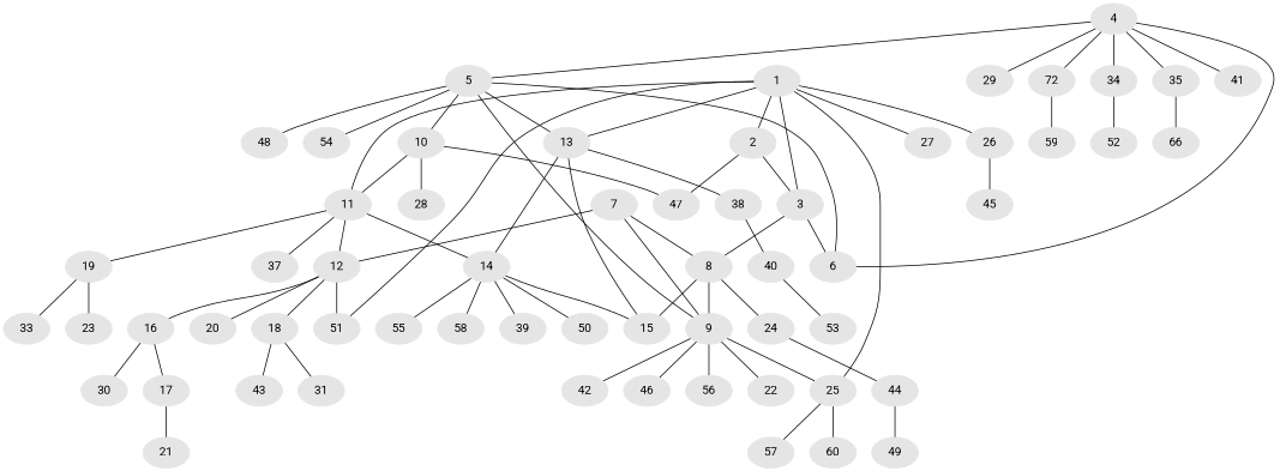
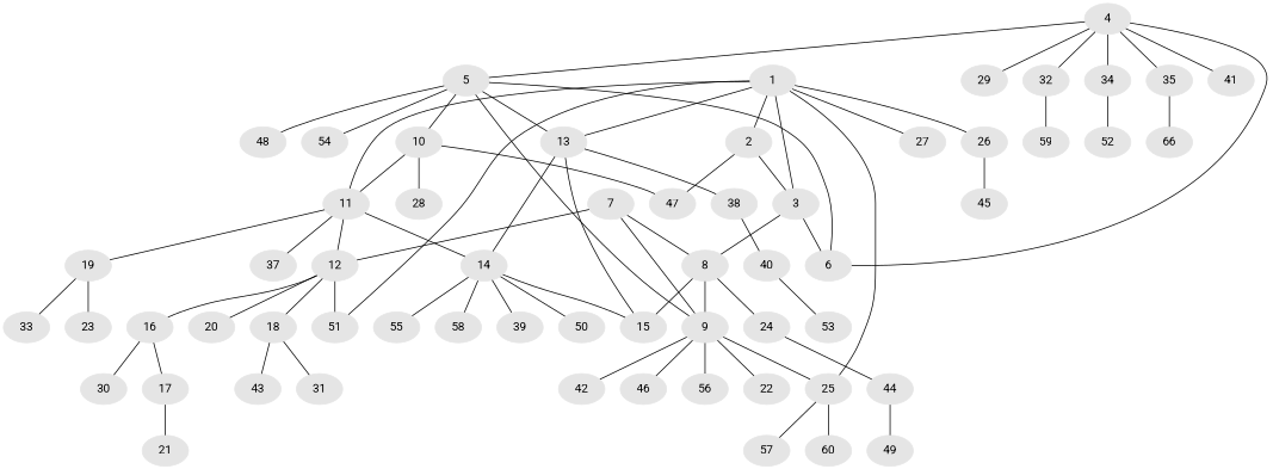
  graph {
    fontname=Roboto
    node [color=gray90 fontname=Roboto style=filled]
    edge [fontname=Roboto]
    1
    2
    3
    11
    13
    25
    26
    27
    51
    47
    6
    8
    12
    14
    19
    37
    15
    38
    57
    60
    45
    9
    24
    4
    5
    29
-   32 [label=72]
+   32
    34
    35
    41
    10
    48
    54
    59
    52
    n36 [label=66]
    22
    42
    46
    56
    28
    7
    16
    18
    20
    44
    39
    50
    55
    58
    23
    33
    17
    30
    31
    43
    40
    21
    49
    53
    1 -- 2
    1 -- 3
    1 -- 11
    1 -- 13
    1 -- 25
    1 -- 26
    1 -- 27
    1 -- 51
    2 -- 3
    2 -- 47
    3 -- 6
    3 -- 8
    11 -- 12
    11 -- 14
    11 -- 19
    11 -- 37
    13 -- 14
    13 -- 15
    13 -- 38
    25 -- 57
    25 -- 60
    26 -- 45
    8 -- 15
    8 -- 9
    8 -- 24
    12 -- 51
    12 -- 16
    12 -- 18
    12 -- 20
    14 -- 15
    14 -- 39
    14 -- 50
    14 -- 55
    14 -- 58
    19 -- 23
    19 -- 33
    38 -- 40
    9 -- 25
    9 -- 22
    9 -- 42
    9 -- 46
    9 -- 56
    24 -- 44
    4 -- 6
    4 -- 5
    4 -- 29
    4 -- 32
    4 -- 34
    4 -- 35
    4 -- 41
    5 -- 13
    5 -- 6
    5 -- 9
    5 -- 10
    5 -- 48
    5 -- 54
    32 -- 59
    34 -- 52
    35 -- n36
    10 -- 11
    10 -- 47
    10 -- 28
    7 -- 8
    7 -- 12
    7 -- 9
    16 -- 17
    16 -- 30
    18 -- 31
    18 -- 43
    44 -- 49
    17 -- 21
    40 -- 53
  }
